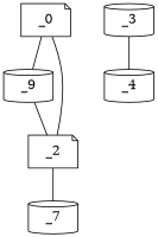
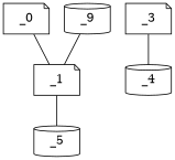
  graph {
    node [shape=cylinder]
    _0 [shape=note x=0.915758 y=0.821603]
    n2 [label=_9 x=1.80904 y=2.43118]
-   _2 [shape=note x=2.3 y=0.71]
-   _5 [x=0.475475 y=0.576188 label=_7]
-   _3 [x=0.922126 y=1.50053]
+   _2 [shape=note x=2.3 y=0.71 label=_1]
+   _5 [x=0.475475 y=0.576188]
+   _3 [shape=note x=0.922126 y=1.50053]
    _4 [x=2.30195 y=1.38997]
-   _0 -- n2
    _0 -- _2
    n2 -- _2
    _2 -- _5
    _3 -- _4
  }
